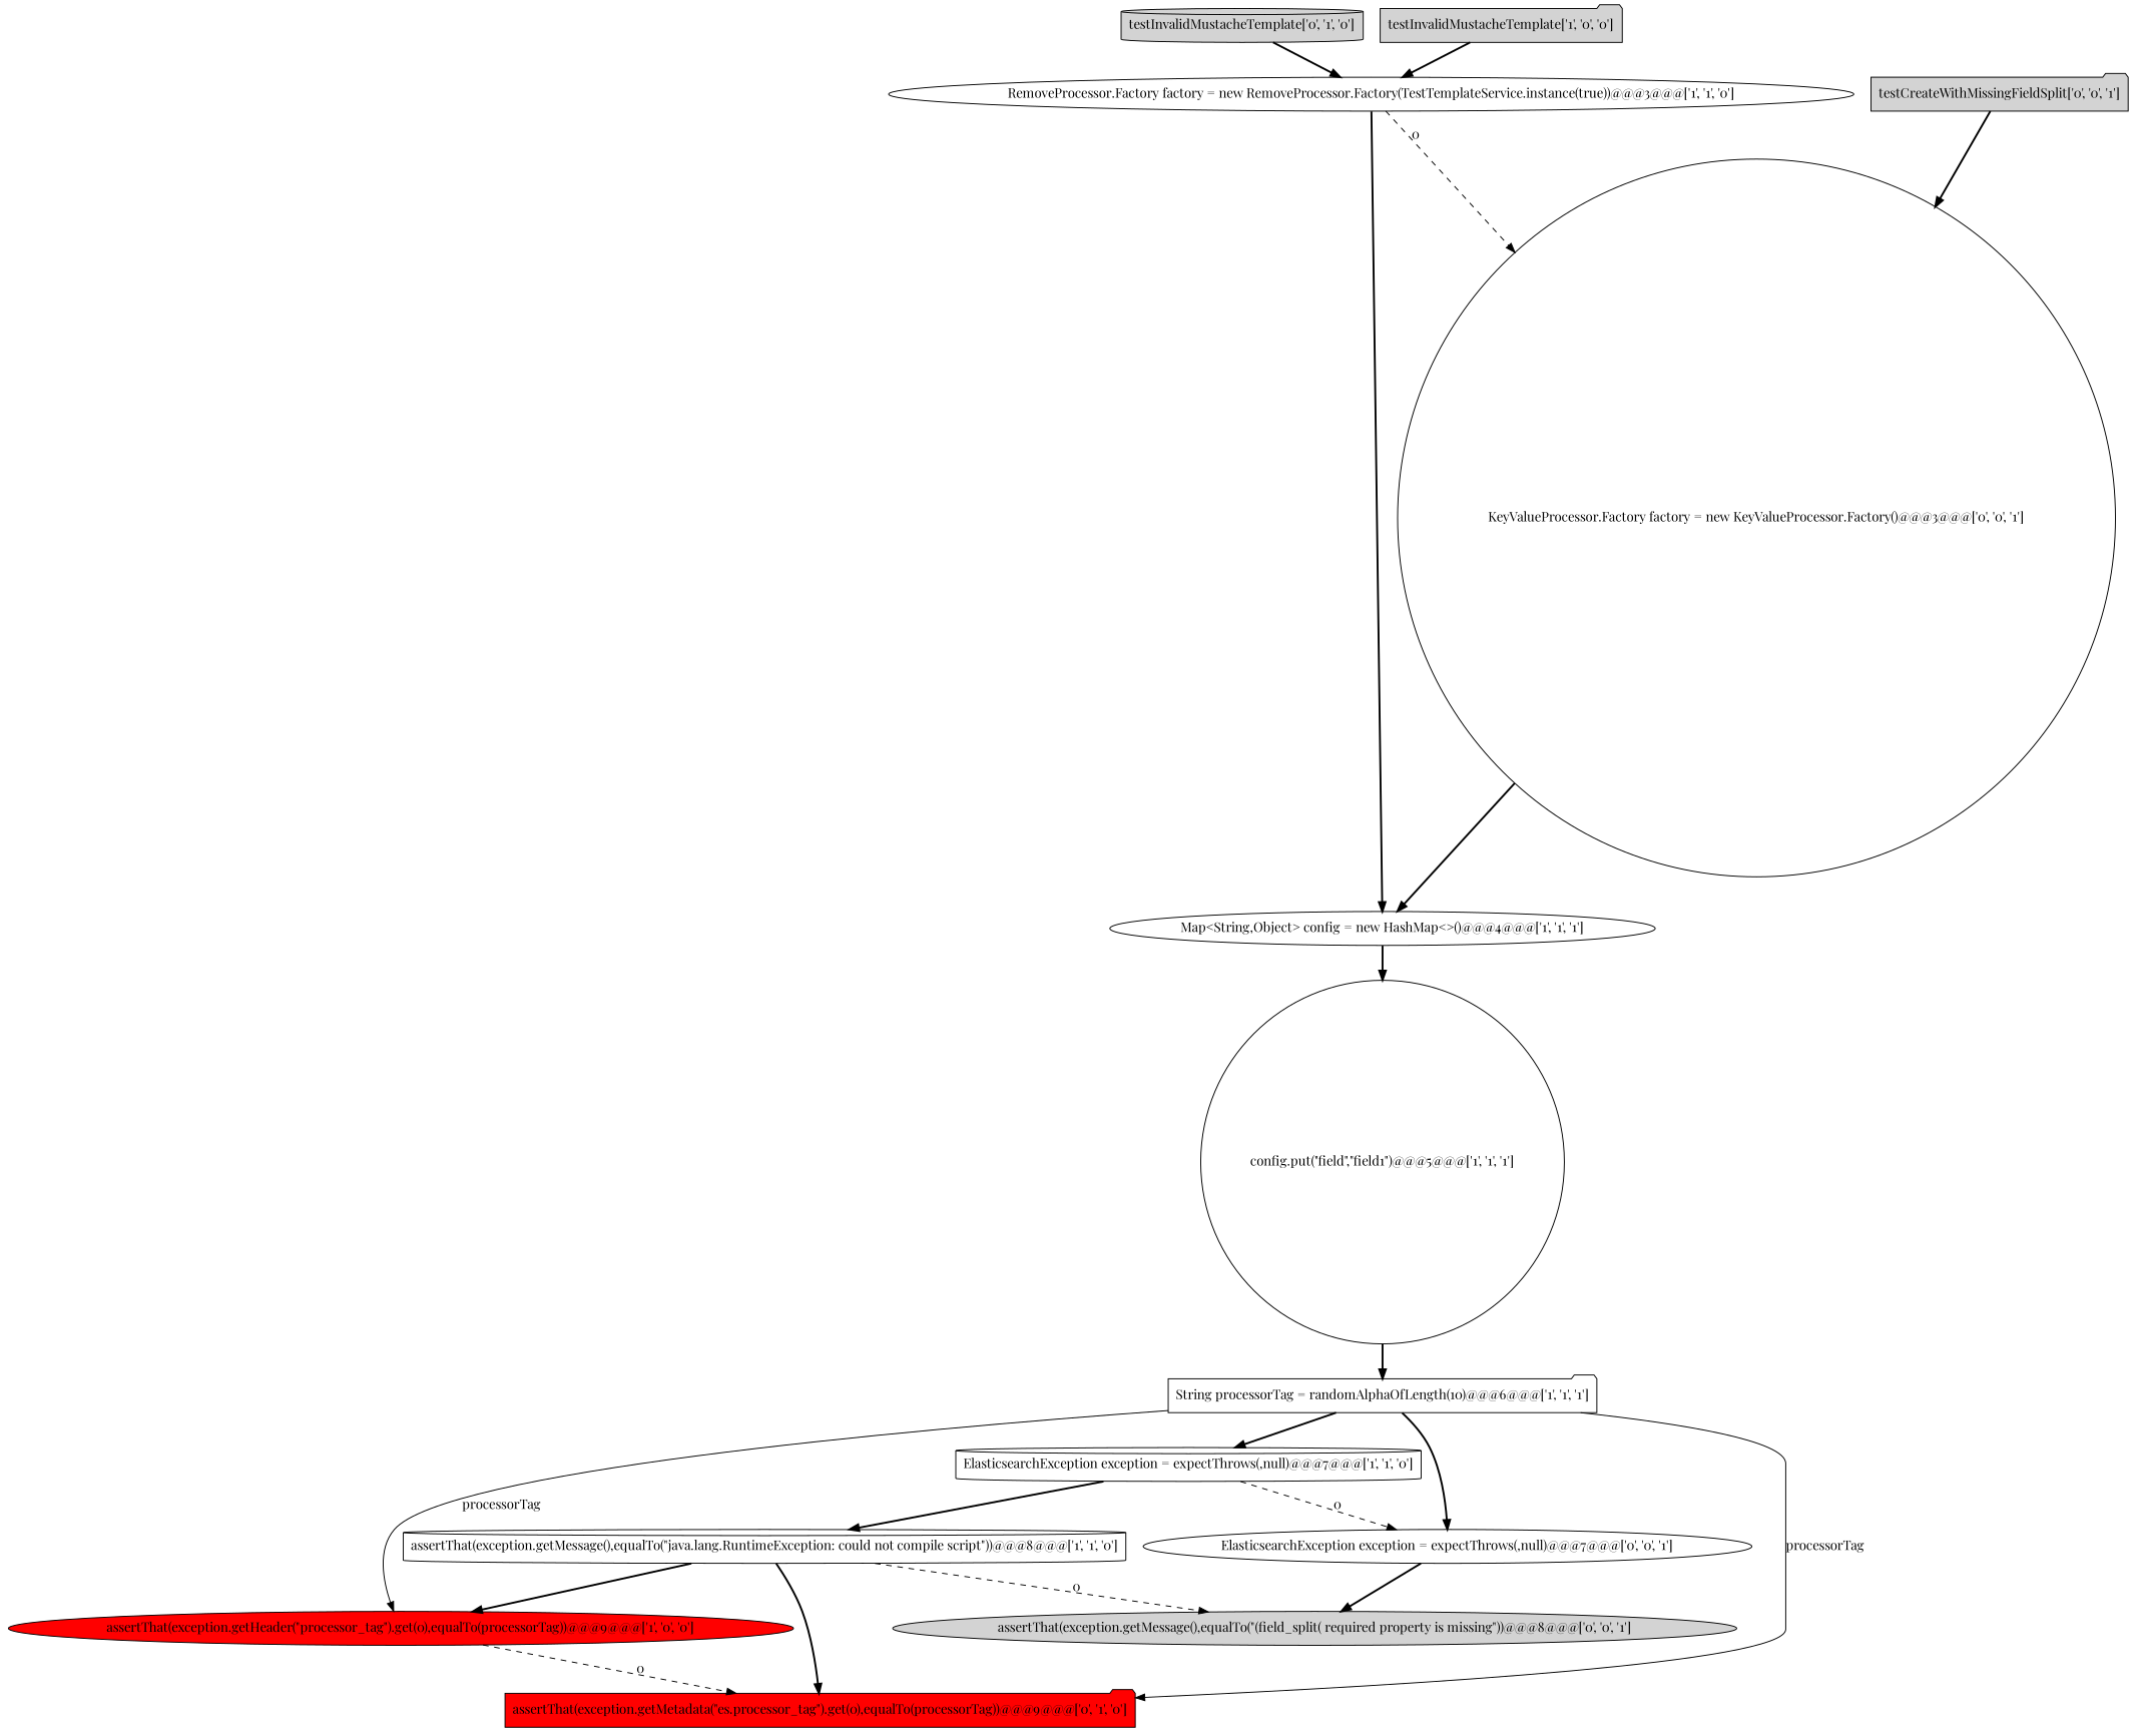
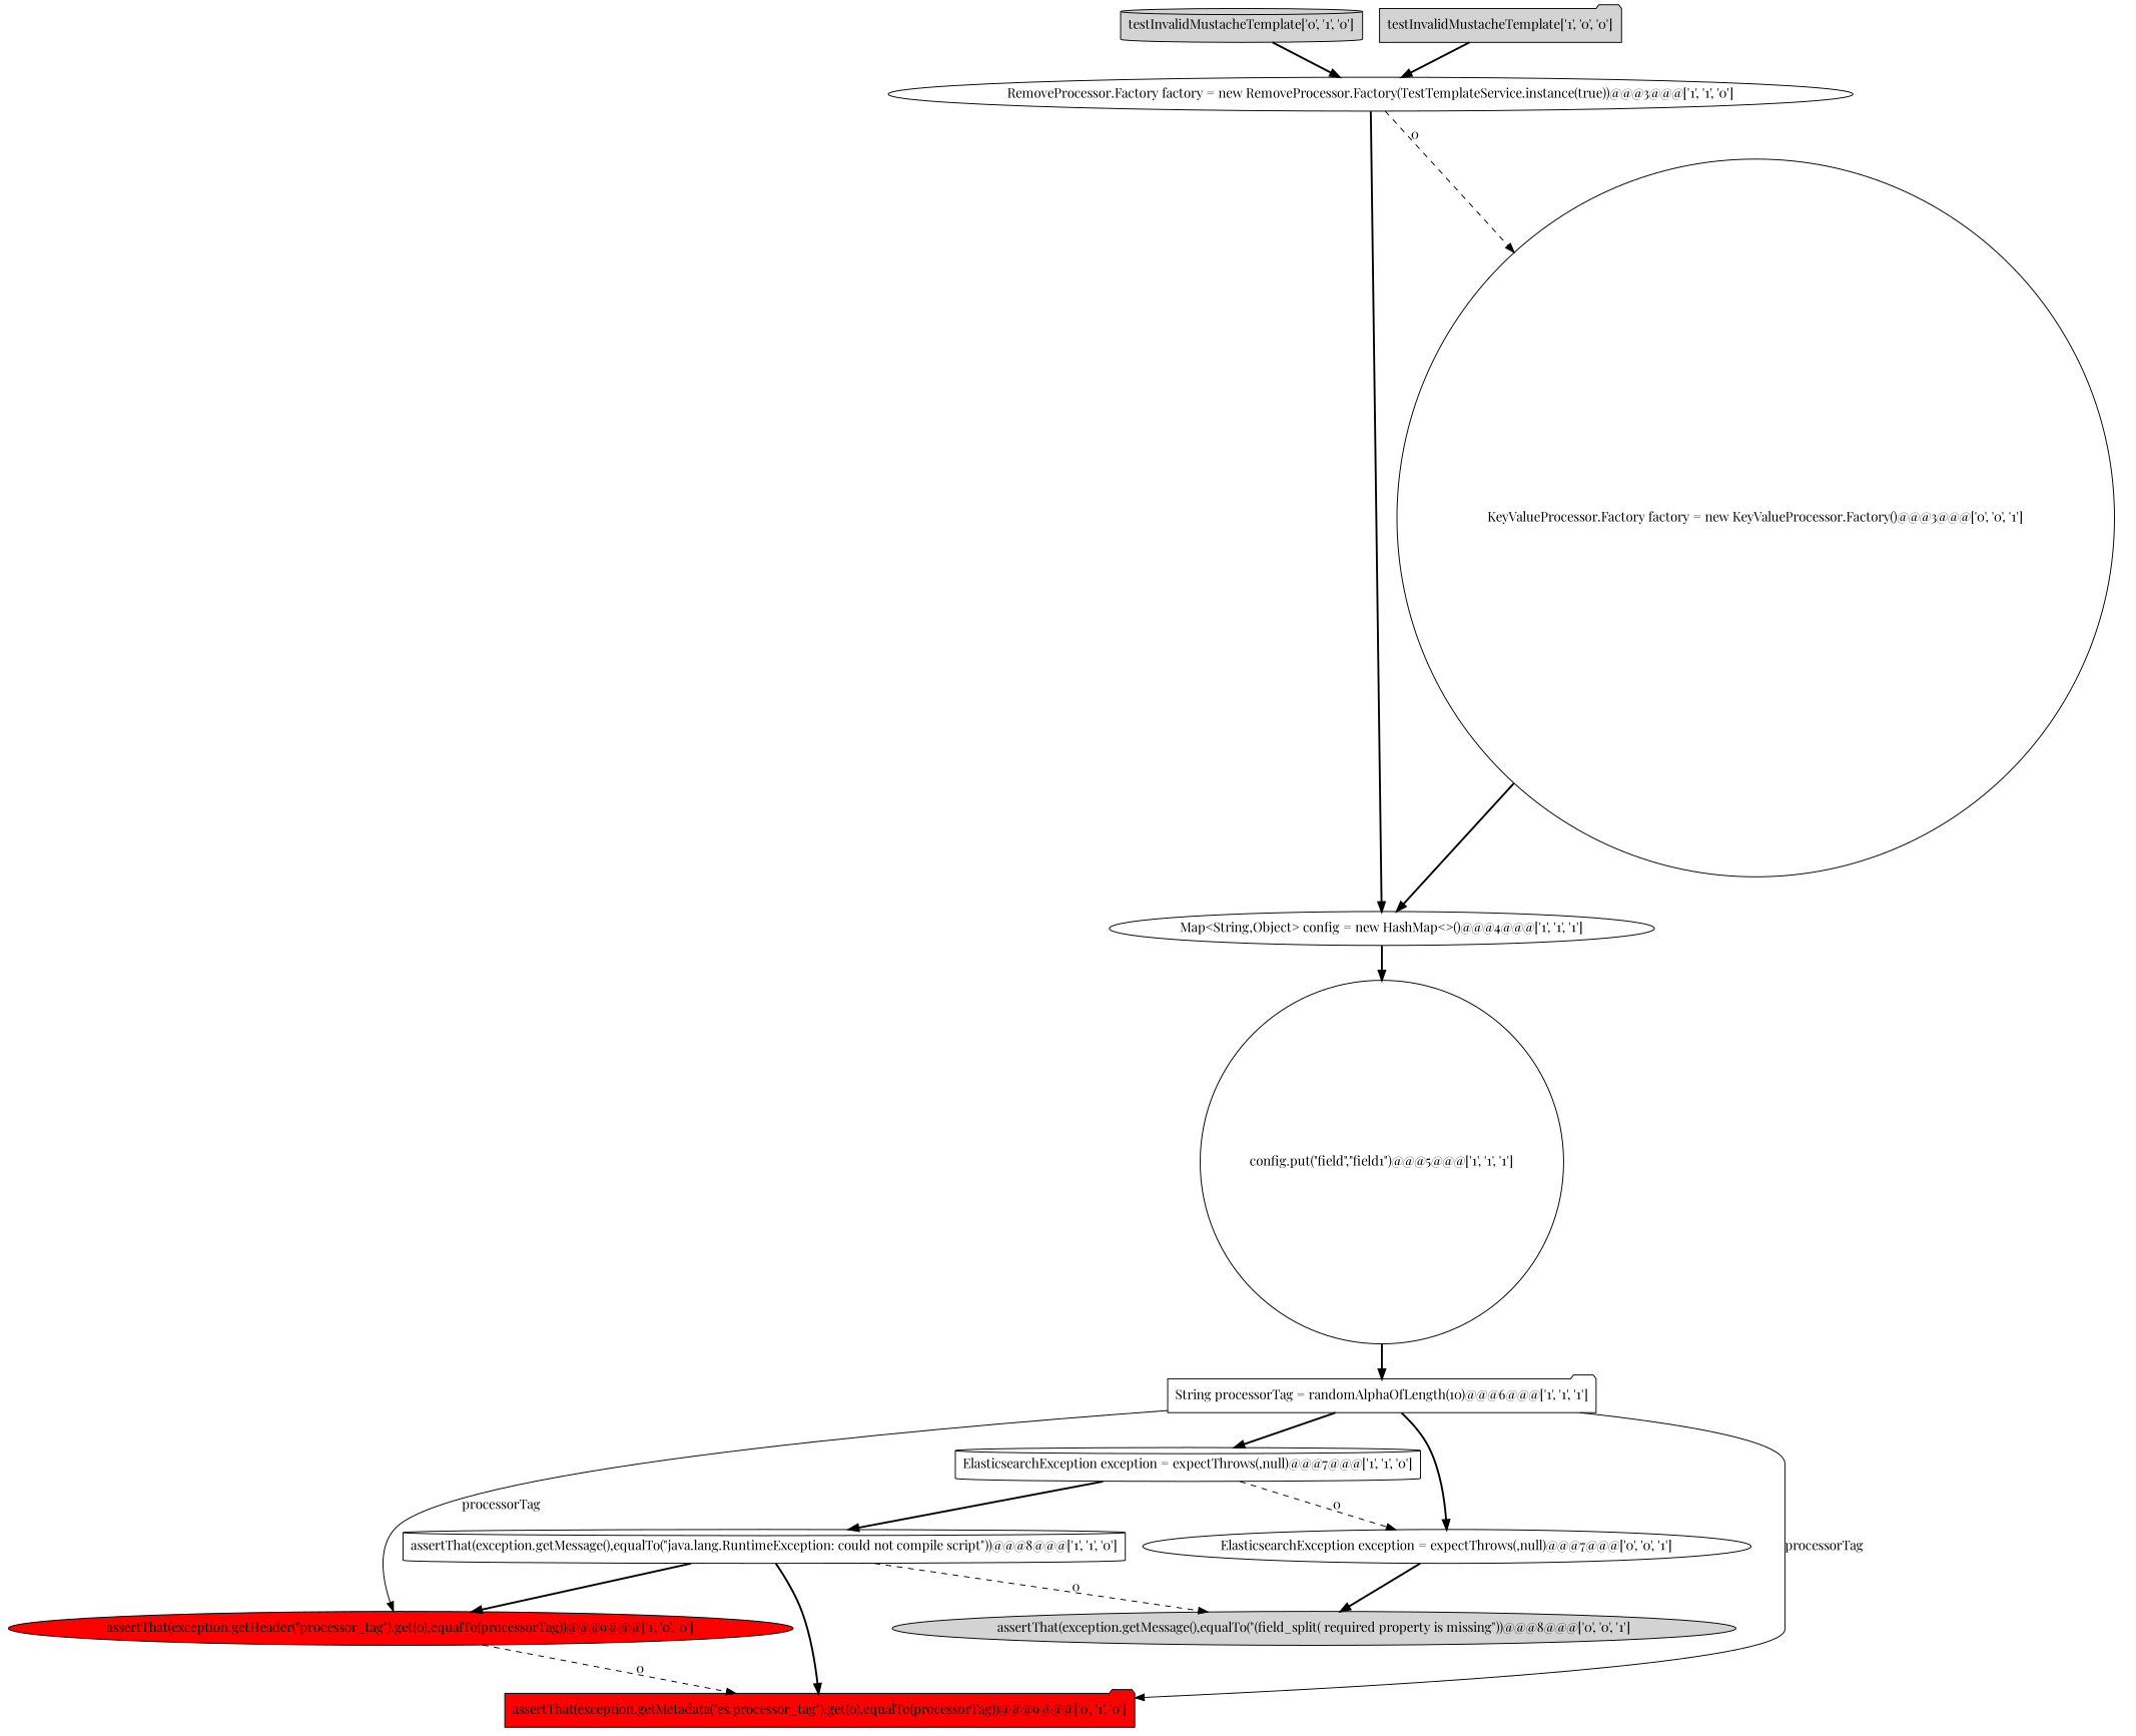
  digraph {
    fontname="Playfair Display"
    node [fillcolor=white shape=ellipse style=filled fontname="Playfair Display"]
    edge [style=bold fontname="Playfair Display"]
    n1 [fillcolor=red label="assertThat(exception.getMetadata(\"es.processor_tag\").get(0),equalTo(processorTag))@@@9@@@['0', '1', '0']" shape=folder]
    n2 [fillcolor=lightgray label="testInvalidMustacheTemplate['0', '1', '0']" shape=cylinder]
    n3 [label="RemoveProcessor.Factory factory = new RemoveProcessor.Factory(TestTemplateService.instance(true))@@@3@@@['1', '1', '0']"]
    n4 [fillcolor=lightgray label="testInvalidMustacheTemplate['1', '0', '0']" shape=folder]
    n5 [label="KeyValueProcessor.Factory factory = new KeyValueProcessor.Factory()@@@3@@@['0', '0', '1']" shape=circle]
    n6 [label="Map<String,Object> config = new HashMap<>()@@@4@@@['1', '1', '1']"]
    n7 [label="config.put(\"field\",\"field1\")@@@5@@@['1', '1', '1']" shape=circle]
    n8 [fillcolor=lightgray label="assertThat(exception.getMessage(),equalTo(\"(field_split( required property is missing\"))@@@8@@@['0', '0', '1']"]
    n9 [label="assertThat(exception.getMessage(),equalTo(\"java.lang.RuntimeException: could not compile script\"))@@@8@@@['1', '1', '0']" shape=cylinder]
    n10 [fillcolor=red label="assertThat(exception.getHeader(\"processor_tag\").get(0),equalTo(processorTag))@@@9@@@['1', '0', '0']"]
    n11 [label="String processorTag = randomAlphaOfLength(10)@@@6@@@['1', '1', '1']" shape=folder]
    n12 [label="ElasticsearchException exception = expectThrows(,null)@@@7@@@['0', '0', '1']"]
    n13 [label="ElasticsearchException exception = expectThrows(,null)@@@7@@@['1', '1', '0']" shape=cylinder]
-   n14 [fillcolor=lightgray label="testCreateWithMissingFieldSplit['0', '0', '1']" shape=folder]
    n2 -> n3
    n3 -> n5 [label=0 style=dashed]
    n3 -> n6
    n4 -> n3
    n5 -> n6
    n6 -> n7
    n7 -> n11
    n9 -> n1
    n9 -> n8 [label=0 style=dashed]
    n9 -> n10
    n10 -> n1 [label=0 style=dashed]
    n11 -> n1 [label=processorTag style=solid]
    n11 -> n10 [label=processorTag style=solid]
    n11 -> n12
    n11 -> n13
    n12 -> n8
    n13 -> n9
    n13 -> n12 [label=0 style=dashed]
-   n14 -> n5
  }
